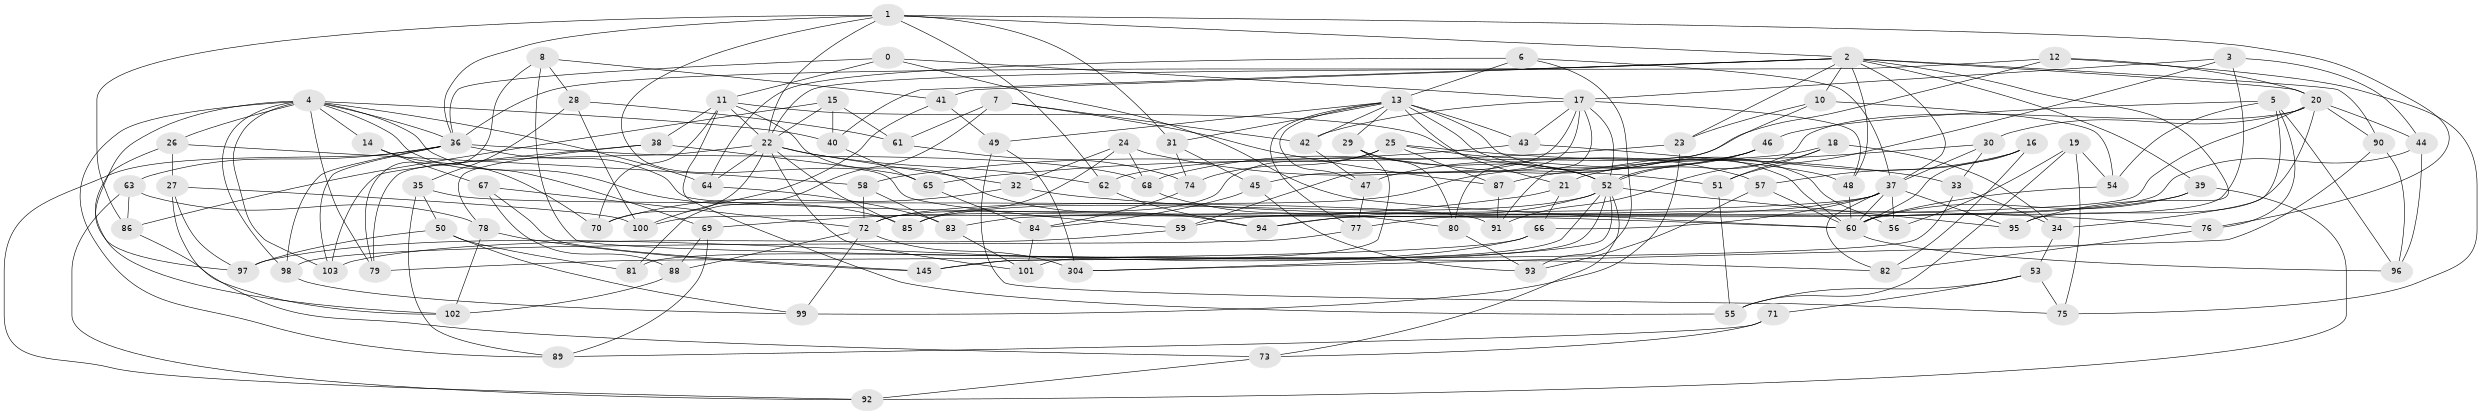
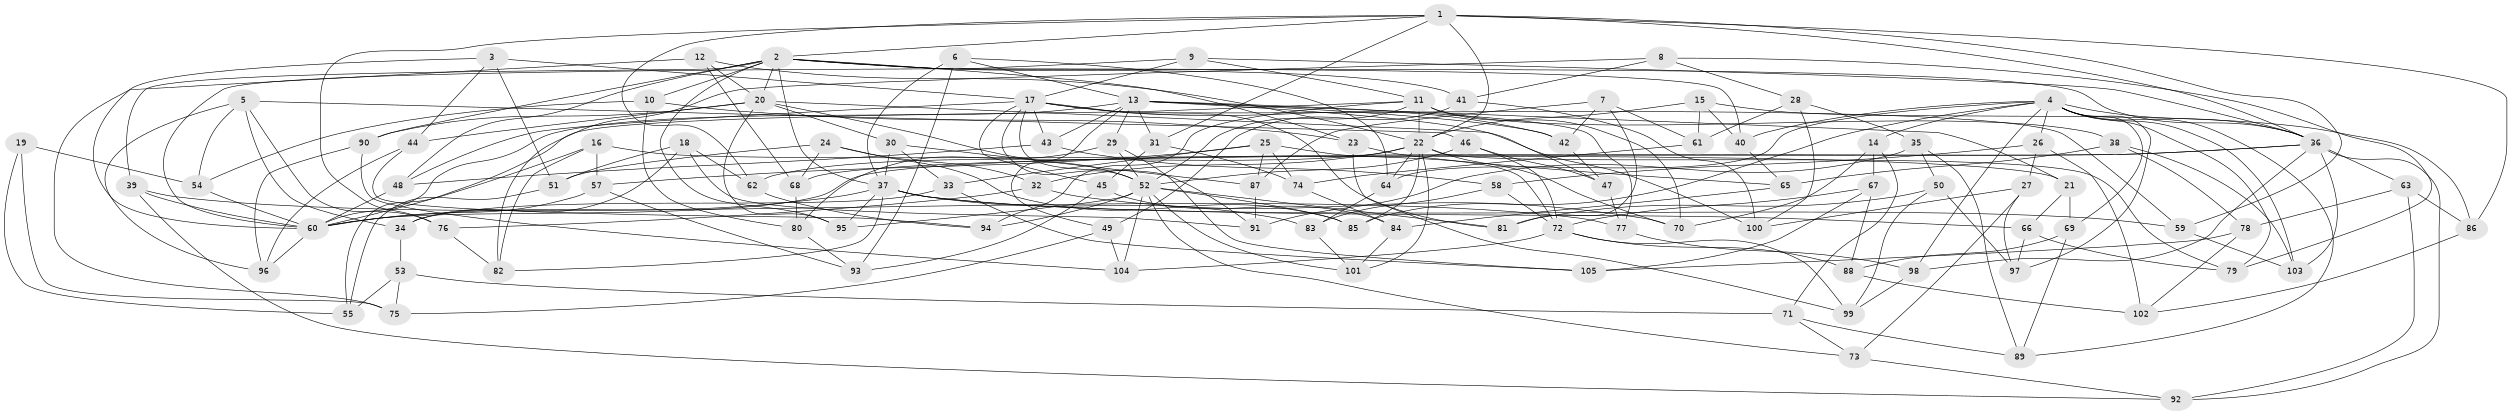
  graph {
    fontname="DejaVu Sans"
    node [color=gray90 fontname="DejaVu Sans" style=filled]
    edge [fontname="DejaVu Sans" weight=1.0]
    1
    2
    22
    31
    36
    59
    62
    76
    86
    10
    20
    23
    37
    39
    40
    41
    48
    90
    95
    64
    79
    85
    70
    32
    101
    45
    74
    60
    98
    103
    68
    63
    92
    94
    82
    102
    54
    80
    44
    52
    30
    100
    65
    99
-   56
    66
    83
    77
    49
    96
-   104 [label=304]
+   104
    3
    17
    51
    42
    81
    43
    91
    55
    4
    14
    26
    69
    89
    97
    67
    71
    27
    58
    88
    5
    34
    46
    53
    72
    47
    6
    13
    93
    21
    29
    7
    61
    87
    8
    28
    35
-   9 [label=0]
+   9
    11
    38
    78
    73
    12
    75
-   105 [label=145]
+   105
    15
    16
    57
    84
    18
    19
    33
    24
    25
    50
    1 -- 2
    1 -- 22
    1 -- 31
    1 -- 36
    1 -- 59
    1 -- 62
    1 -- 76
    1 -- 86
    2 -- 36
    2 -- 10
    2 -- 20
    2 -- 23
    2 -- 37
    2 -- 39
    2 -- 40
    2 -- 41
    2 -- 48
    2 -- 90
    2 -- 95
    22 -- 62
    22 -- 64
    22 -- 79
    22 -- 85
    22 -- 70
    22 -- 32
    22 -- 101
    31 -- 45
    31 -- 74
    36 -- 60 [weight=2.0]
    36 -- 98
    36 -- 103
    36 -- 68
    36 -- 63
    36 -- 92
    59 -- 103
    62 -- 94
    76 -- 82
    86 -- 102
    10 -- 23
    10 -- 54
    10 -- 80
    20 -- 90
    20 -- 95
    20 -- 44
    20 -- 52
    20 -- 30
    20 -- 100
    23 -- 65
    23 -- 99
    37 -- 59
    37 -- 95
    37 -- 60
    37 -- 82
-   37 -- 56
    37 -- 66
    37 -- 83
    39 -- 60
    39 -- 92
    39 -- 77
    40 -- 65
    41 -- 100
    41 -- 49
    48 -- 60
    90 -- 96
    90 -- 104
    64 -- 83
    32 -- 76
    32 -- 70
    45 -- 93
    45 -- 84
    74 -- 84
    60 -- 96
    98 -- 99
    68 -- 80
    63 -- 86
    63 -- 92
    63 -- 78
    54 -- 60
    80 -- 93
    44 -- 94
    44 -- 96
    52 -- 95
    52 -- 85
    52 -- 101
    52 -- 94
    52 -- 104
    52 -- 81
    52 -- 73
    30 -- 37
    30 -- 87
    30 -- 33
    65 -- 84
    66 -- 79
    66 -- 97
    83 -- 101
    77 -- 98
    49 -- 104
    49 -- 75
    3 -- 60
    3 -- 44
    3 -- 17
    3 -- 51
    17 -- 59
    17 -- 48
    17 -- 45
    17 -- 52
    17 -- 42
+   17 -- 81
    17 -- 43
    17 -- 91
    51 -- 55
    42 -- 47
    43 -- 48
    43 -- 58
    4 -- 36
    4 -- 40
    4 -- 64
    4 -- 79
    4 -- 85
    4 -- 98
    4 -- 103
    4 -- 14
    4 -- 26
    4 -- 69
    4 -- 89
    4 -- 97
    14 -- 70
    14 -- 67
+   14 -- 71
    26 -- 102
    26 -- 27
    26 -- 58
    69 -- 89
    69 -- 88
    67 -- 88
    67 -- 72
    67 -- 105
    71 -- 89
    71 -- 73
    27 -- 100
    27 -- 97
    27 -- 73
    58 -- 83
    58 -- 72
    88 -- 102
    5 -- 76
    5 -- 54
    5 -- 96
    5 -- 34
    5 -- 46
    34 -- 53
    46 -- 52
    46 -- 72
    46 -- 47
    53 -- 55
    53 -- 71
    53 -- 75
    72 -- 99
    72 -- 104
    72 -- 88
    47 -- 77
    6 -- 37
    6 -- 64
    6 -- 13
    6 -- 93
    13 -- 31
    13 -- 60
-   13 -- 56 [weight=2.0]
    13 -- 77
    13 -- 49
    13 -- 42
    13 -- 43
    13 -- 47
    13 -- 21
    13 -- 29
    21 -- 66
    21 -- 69
    29 -- 80
    29 -- 52
    29 -- 105
    7 -- 42
    7 -- 81
    7 -- 61
    7 -- 87
    61 -- 74
    87 -- 91
    8 -- 41
    8 -- 79
    8 -- 82
    8 -- 28
    28 -- 100
    28 -- 61
    28 -- 35
    35 -- 91
    35 -- 89
    35 -- 50
    9 -- 36
    9 -- 60
    9 -- 17
    9 -- 11
    11 -- 22 [weight=2.0]
    11 -- 70
    11 -- 94
    11 -- 52
    11 -- 55
    11 -- 38
    38 -- 103
    38 -- 65
    38 -- 78
    78 -- 102
    78 -- 105
    73 -- 92
    12 -- 22
    12 -- 20
    12 -- 68
    12 -- 75
    15 -- 22
    15 -- 86
    15 -- 40
    15 -- 61
    16 -- 60
    16 -- 82
    16 -- 21
    16 -- 57
    57 -- 60
    57 -- 93
    84 -- 101
    18 -- 62
    18 -- 51
    18 -- 91
    18 -- 34
    19 -- 54
-   19 -- 56
    19 -- 55
    19 -- 75
    33 -- 34
    33 -- 105
    24 -- 85
    24 -- 32
    24 -- 68
    24 -- 51
    25 -- 74
    25 -- 72 [weight=2.0]
    25 -- 87
    25 -- 57
    25 -- 33
    50 -- 99
    50 -- 81
    50 -- 97
  }
